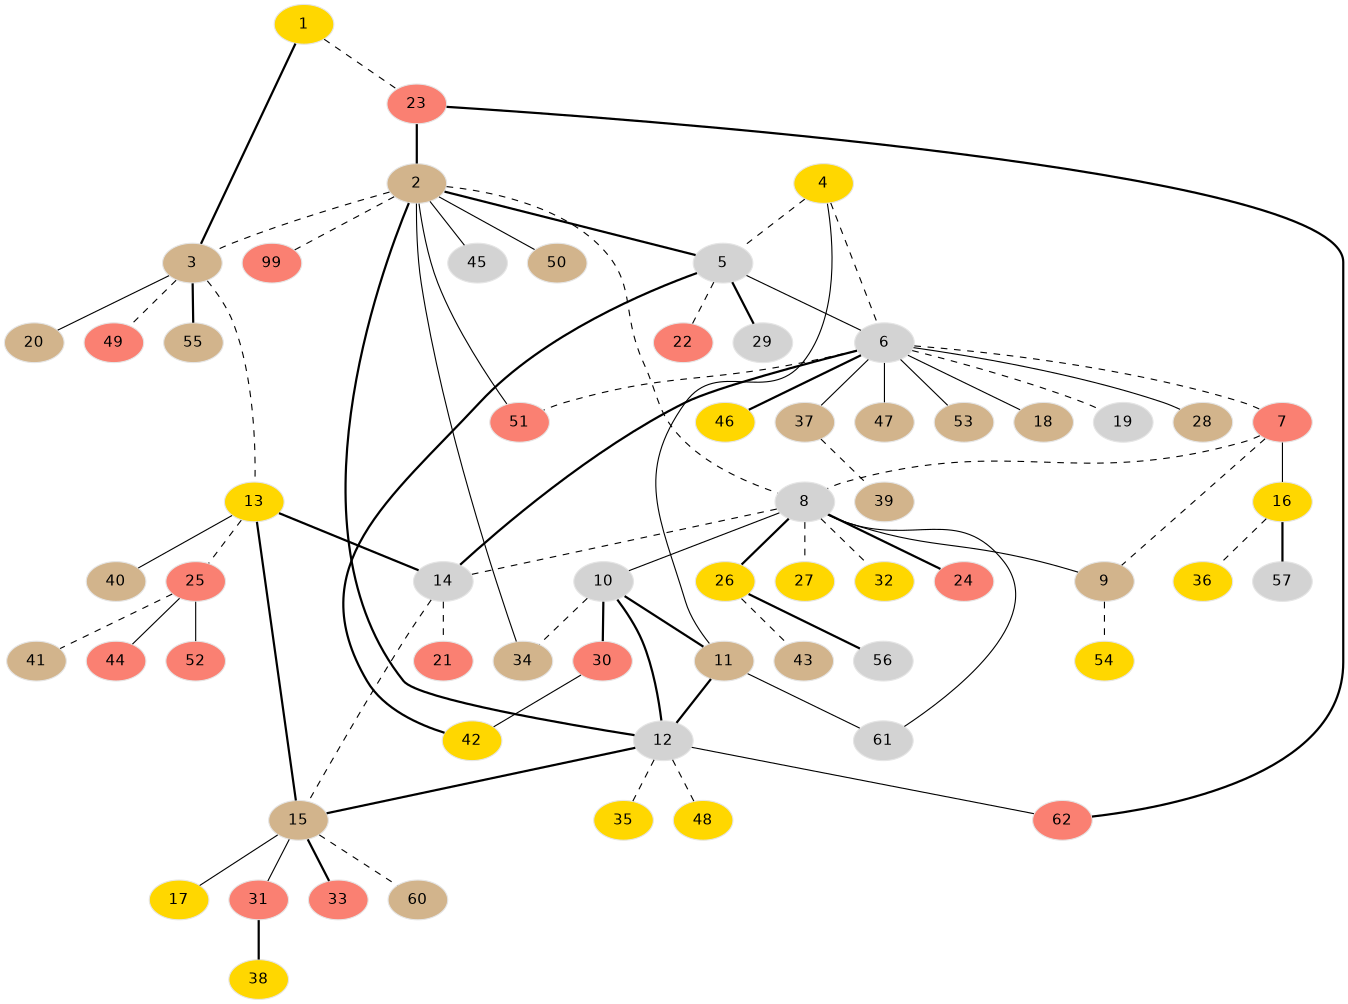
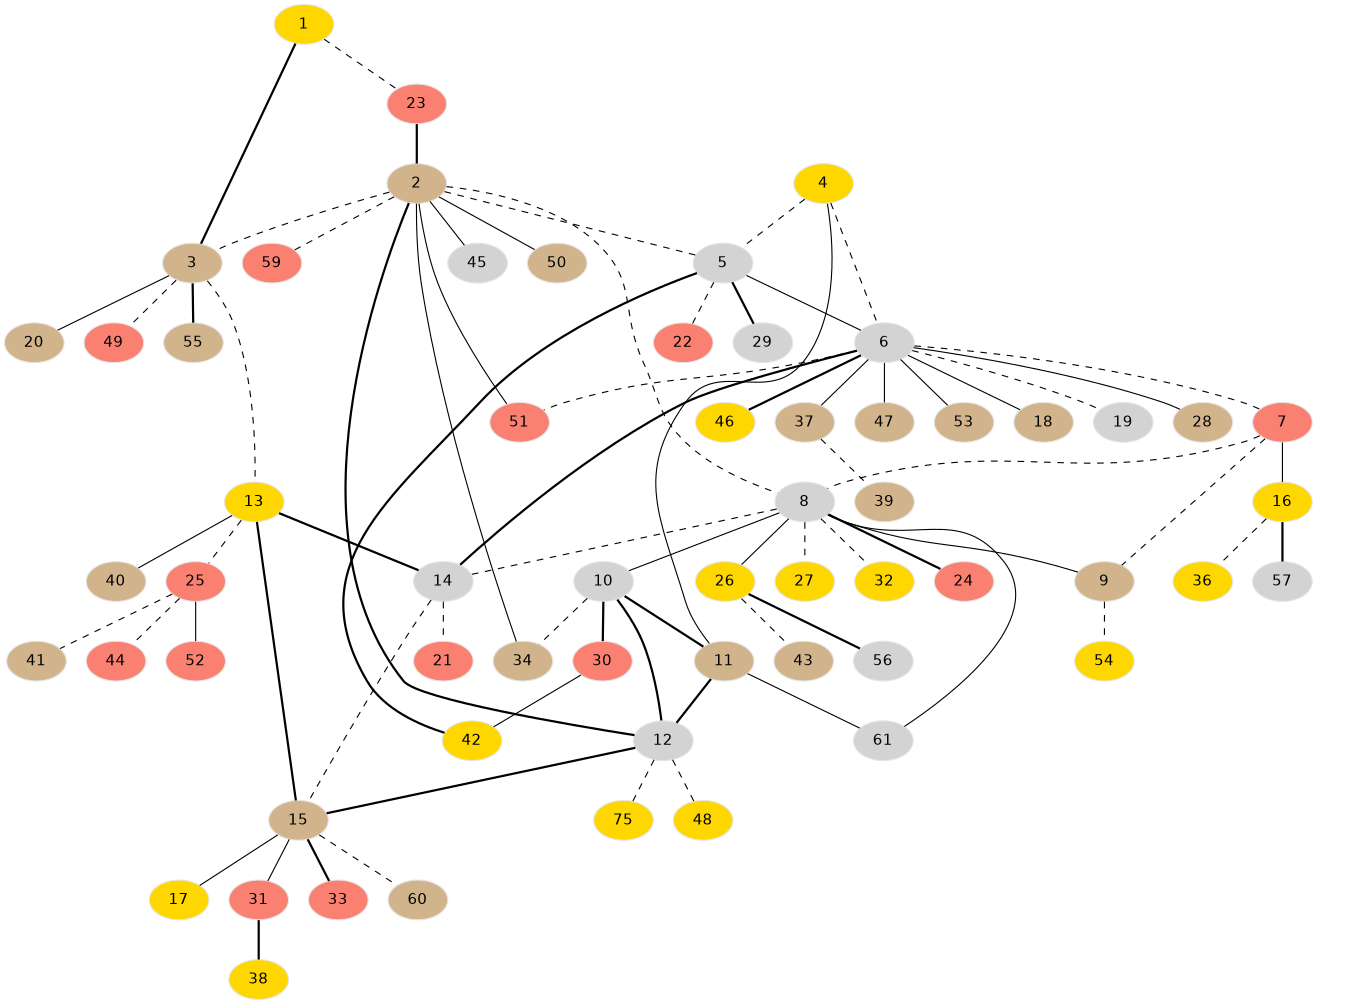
  graph {
    fontname="DejaVu Sans"
    node [color=gray90 fillcolor=tan fontname="DejaVu Sans" style=filled]
    edge [fontname="DejaVu Sans" style=dashed]
    1 [fillcolor=gold]
    3
    23 [fillcolor=salmon]
    2
    5 [fillcolor=lightgrey]
    8 [fillcolor=lightgrey]
    12 [fillcolor=lightgrey]
    34
    45 [fillcolor=lightgrey]
    50
    51 [fillcolor=salmon]
-   59 [fillcolor=salmon label=99]
+   59 [fillcolor=salmon]
    13 [fillcolor=gold]
    20
    49 [fillcolor=salmon]
    55
-   62 [fillcolor=salmon]
    6 [fillcolor=lightgrey]
    22 [fillcolor=salmon]
    29 [fillcolor=lightgrey]
    42 [fillcolor=gold]
    14 [fillcolor=lightgrey]
    9
    10 [fillcolor=lightgrey]
    24 [fillcolor=salmon]
    26 [fillcolor=gold]
    27 [fillcolor=gold]
    32 [fillcolor=gold]
    61 [fillcolor=lightgrey]
    15
-   35 [fillcolor=gold]
+   35 [fillcolor=gold label=75]
    48 [fillcolor=gold]
    25 [fillcolor=salmon]
    40
    4 [fillcolor=gold]
    11
    7 [fillcolor=salmon]
    18
    19 [fillcolor=lightgrey]
    28
    37
    46 [fillcolor=gold]
    47
    53
    16 [fillcolor=gold]
    21 [fillcolor=salmon]
    39
    54 [fillcolor=gold]
    36 [fillcolor=gold]
    57 [fillcolor=lightgrey]
    30 [fillcolor=salmon]
    43
    56 [fillcolor=lightgrey]
    17 [fillcolor=gold]
    31 [fillcolor=salmon]
    33 [fillcolor=salmon]
    60
    41
    44 [fillcolor=salmon]
    52 [fillcolor=salmon]
    38 [fillcolor=gold]
    1 -- 3 [style=bold]
    1 -- 23
    3 -- 13
    3 -- 20 [style=solid]
    3 -- 49
    3 -- 55 [style=bold]
    23 -- 2 [style=bold]
-   23 -- 62 [style=bold]
    2 -- 3
-   2 -- 5 [style=bold]
+   2 -- 5
    2 -- 8
    2 -- 12 [style=bold]
    2 -- 34 [style=solid]
    2 -- 45 [style=solid]
    2 -- 50 [style=solid]
    2 -- 51 [style=solid]
    2 -- 59
    5 -- 6 [style=solid]
    5 -- 22
    5 -- 29 [style=bold]
    5 -- 42 [style=bold]
    8 -- 14
    8 -- 9 [style=solid]
    8 -- 10 [style=solid]
    8 -- 24 [style=bold]
-   8 -- 26 [style=bold]
+   8 -- 26 [style=solid]
    8 -- 27
    8 -- 32
    8 -- 61 [style=solid]
-   12 -- 62 [style=solid]
    12 -- 15 [style=bold]
    12 -- 35
    12 -- 48
    13 -- 14 [style=bold]
    13 -- 15 [style=bold]
    13 -- 25
    13 -- 40 [style=solid]
    6 -- 51
    6 -- 14 [style=bold]
    6 -- 7
    6 -- 18 [style=solid]
    6 -- 19
    6 -- 28 [style=solid]
    6 -- 37 [style=solid]
    6 -- 46 [style=bold]
    6 -- 47 [style=solid]
    6 -- 53 [style=solid]
    14 -- 15
    14 -- 21
    9 -- 54
    10 -- 12 [style=bold]
    10 -- 34
    10 -- 11 [style=bold]
    10 -- 30 [style=bold]
    26 -- 43
    26 -- 56 [style=bold]
    15 -- 17 [style=solid]
    15 -- 31 [style=solid]
    15 -- 33 [style=bold]
    15 -- 60
    25 -- 41
-   25 -- 44 [style=solid]
+   25 -- 44
    25 -- 52 [style=solid]
    4 -- 5
    4 -- 6
    4 -- 11 [style=solid]
    11 -- 12 [style=bold]
    11 -- 61 [style=solid]
    7 -- 8
    7 -- 9
    7 -- 16 [style=solid]
    37 -- 39
    16 -- 36
    16 -- 57 [style=bold]
    30 -- 42 [style=solid]
    31 -- 38 [style=bold]
  }
